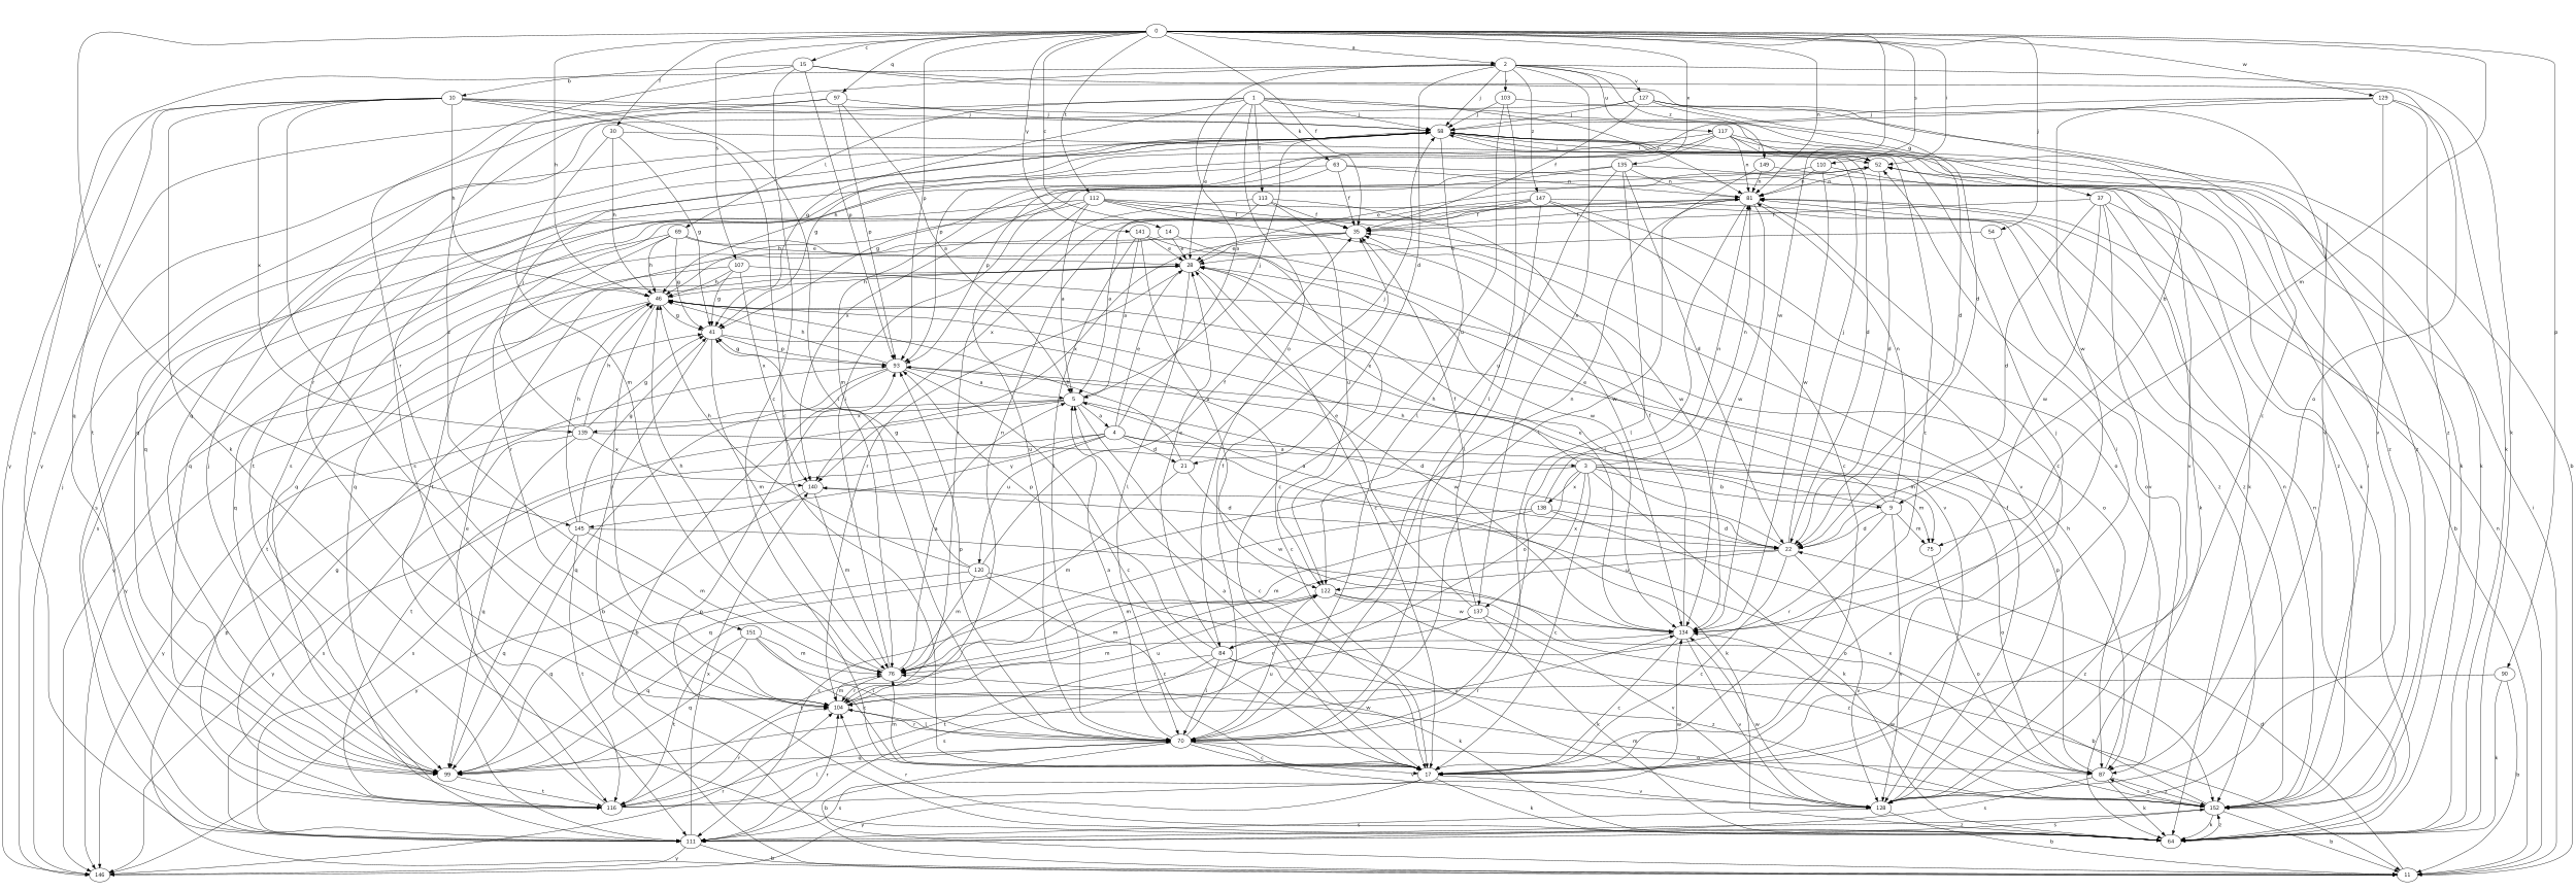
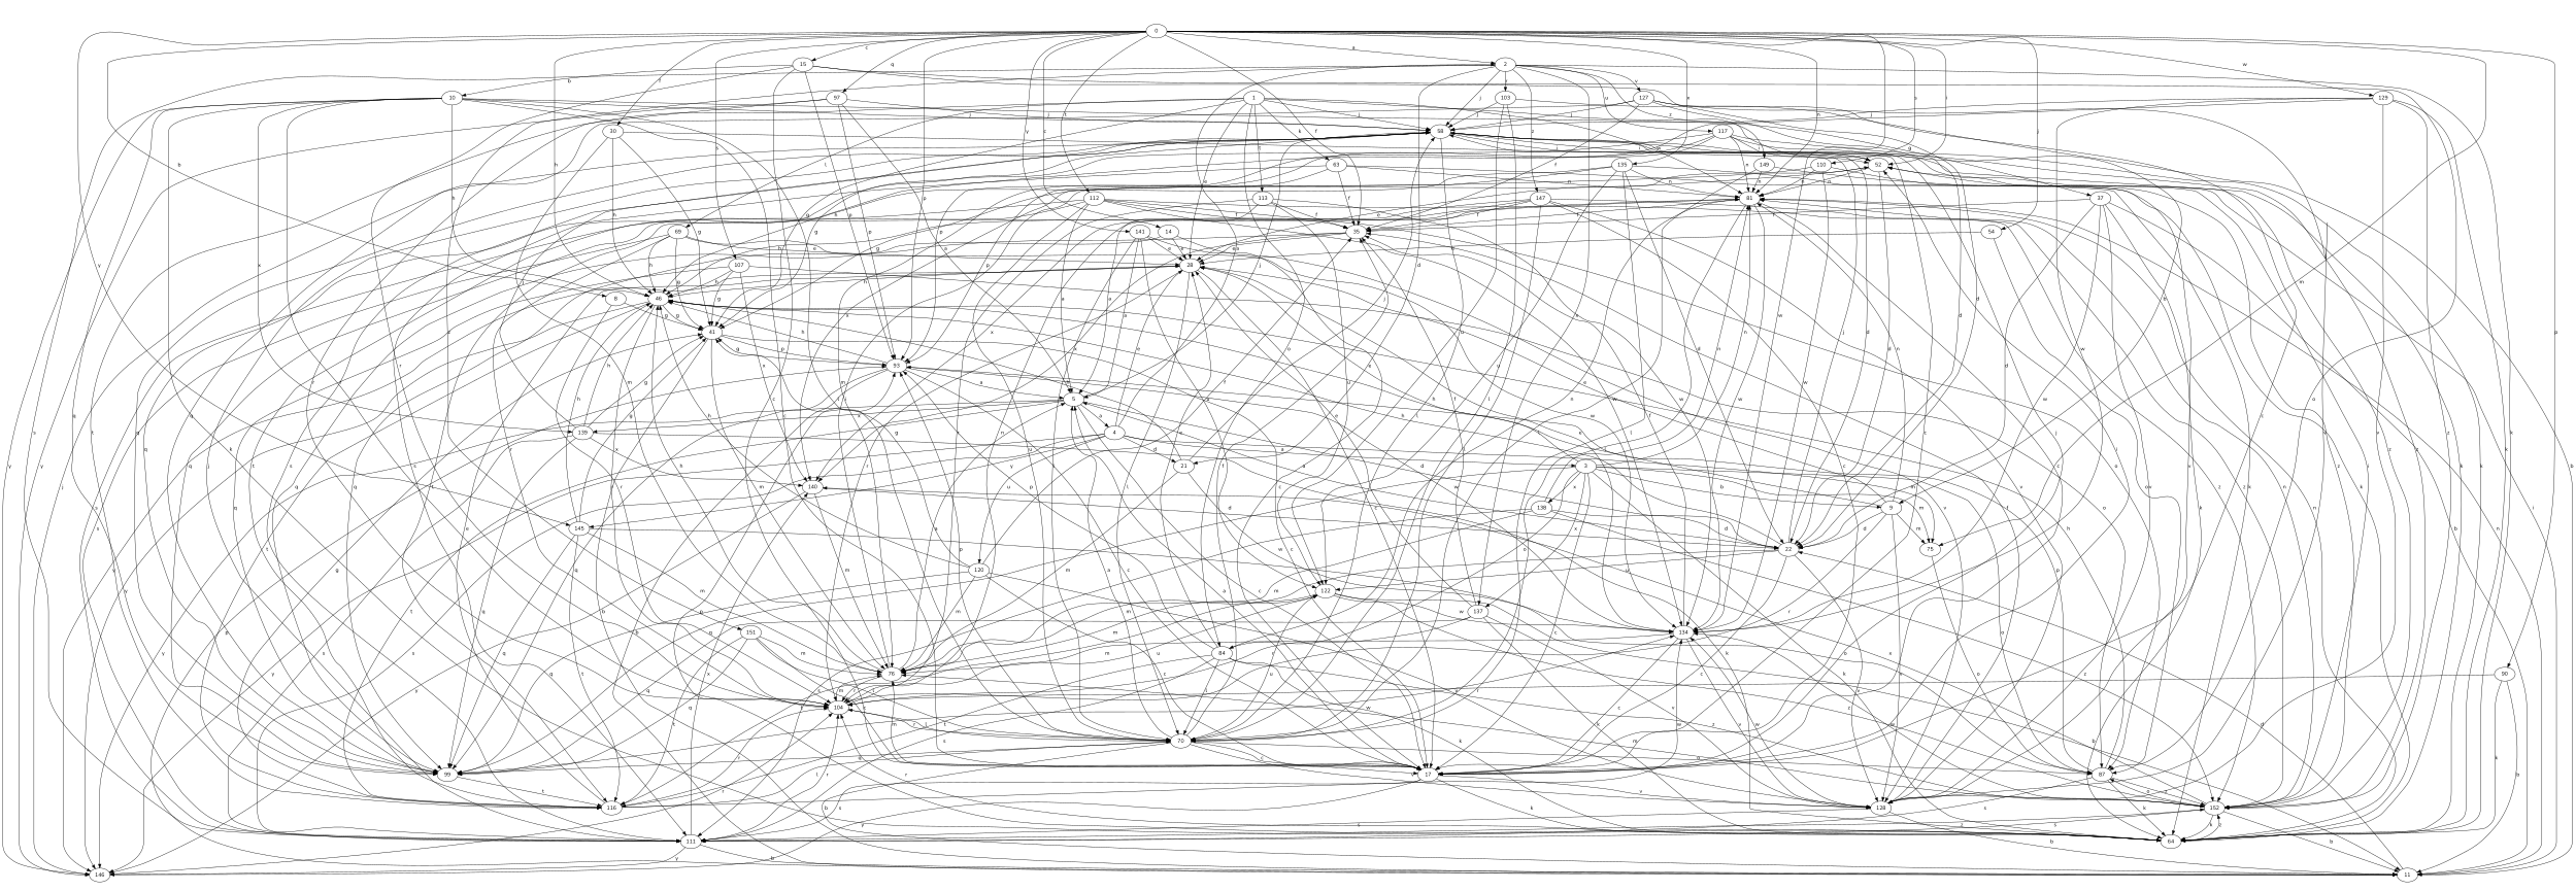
  strict digraph {
    fontname=Nunito
    node [fontname=Nunito]
    edge [fontname=Nunito]
    0
    2
+   8
    14
    15
    30
    35
    46
    52
    54
    75
    81
    90
    93
    97
    107
    110
    112
    129
    134
    135
    141
    145
    58
    21
    64
    103
    111
    117
    127
    137
    147
    149
    151
    41
    104
    28
    99
    128
    17
    87
    22
    10
    76
    140
    116
    146
    70
    11
    5
    152
    122
    1
    37
    63
    69
    84
    113
    3
    9
    138
    4
    120
    139
    0 -> 2 [label=a]
+   0 -> 8 [label=b]
    0 -> 14 [label=c]
    0 -> 15 [label=c]
    0 -> 30 [label=f]
    0 -> 35 [label=f]
    0 -> 46 [label=h]
    0 -> 52 [label=i]
    0 -> 54 [label=j]
    0 -> 75 [label=m]
    0 -> 81 [label=n]
    0 -> 90 [label=p]
    0 -> 93 [label=p]
    0 -> 97 [label=q]
    0 -> 107 [label=s]
    0 -> 110 [label=s]
    0 -> 112 [label=t]
    0 -> 129 [label=w]
    0 -> 134 [label=w]
    0 -> 135 [label=x]
    0 -> 141 [label=y]
    0 -> 145 [label=y]
    2 -> 58 [label=j]
    2 -> 21 [label=d]
    2 -> 64 [label=k]
    2 -> 103 [label=r]
    2 -> 111 [label=s]
    2 -> 117 [label=u]
    2 -> 127 [label=v]
    2 -> 137 [label=x]
    2 -> 147 [label=z]
    2 -> 149 [label=z]
    2 -> 151 [label=z]
+   8 -> 41 [label=g]
+   8 -> 104 [label=r]
    14 -> 28 [label=e]
    14 -> 99 [label=q]
    14 -> 128 [label=v]
    15 -> 93 [label=p]
    15 -> 104 [label=r]
    15 -> 17 [label=c]
    15 -> 87 [label=o]
    15 -> 22 [label=d]
    15 -> 10 [label=b]
    30 -> 46 [label=h]
    30 -> 52 [label=i]
    30 -> 41 [label=g]
    30 -> 76 [label=m]
    35 -> 28 [label=e]
    35 -> 99 [label=q]
    35 -> 140 [label=x]
    46 -> 41 [label=g]
    46 -> 104 [label=r]
    46 -> 116 [label=t]
    46 -> 146 [label=y]
    52 -> 81 [label=n]
    52 -> 28 [label=e]
    52 -> 22 [label=d]
    54 -> 28 [label=e]
    54 -> 87 [label=o]
    75 -> 87 [label=o]
    81 -> 35 [label=f]
    81 -> 134 [label=w]
    81 -> 17 [label=c]
    81 -> 140 [label=x]
    81 -> 70 [label=l]
    90 -> 64 [label=k]
    90 -> 104 [label=r]
    90 -> 11 [label=b]
    93 -> 46 [label=h]
    93 -> 134 [label=w]
    93 -> 41 [label=g]
    93 -> 99 [label=q]
    93 -> 17 [label=c]
    93 -> 11 [label=b]
    93 -> 5 [label=a]
    97 -> 93 [label=p]
    97 -> 58 [label=j]
    97 -> 104 [label=r]
    97 -> 146 [label=y]
    97 -> 5 [label=a]
    107 -> 46 [label=h]
    107 -> 41 [label=g]
    107 -> 99 [label=q]
    107 -> 87 [label=o]
    107 -> 140 [label=x]
    110 -> 81 [label=n]
    110 -> 134 [label=w]
    110 -> 41 [label=g]
    110 -> 128 [label=v]
    112 -> 35 [label=f]
    112 -> 134 [label=w]
    112 -> 111 [label=s]
    112 -> 99 [label=q]
    112 -> 87 [label=o]
    112 -> 70 [label=u]
    112 -> 5 [label=a]
    112 -> 152 [label=z]
    129 -> 93 [label=p]
    129 -> 134 [label=w]
    129 -> 58 [label=j]
    129 -> 64 [label=k]
    129 -> 128 [label=v]
    129 -> 152 [label=z]
    134 -> 35 [label=f]
    134 -> 28 [label=e]
    134 -> 128 [label=v]
    134 -> 17 [label=c]
    134 -> 76 [label=m]
    135 -> 81 [label=n]
    135 -> 64 [label=k]
    135 -> 22 [label=d]
    135 -> 140 [label=x]
    135 -> 116 [label=t]
    135 -> 70 [label=l]
    135 -> 122 [label=u]
    141 -> 28 [label=e]
    141 -> 17 [label=c]
    141 -> 70 [label=l]
    141 -> 5 [label=a]
    141 -> 122 [label=u]
    145 -> 46 [label=h]
    145 -> 41 [label=g]
    145 -> 99 [label=q]
    145 -> 87 [label=o]
    145 -> 76 [label=m]
    145 -> 116 [label=t]
    58 -> 52 [label=i]
    58 -> 64 [label=k]
    58 -> 111 [label=s]
    58 -> 41 [label=g]
    58 -> 99 [label=q]
    58 -> 17 [label=c]
    58 -> 22 [label=d]
    58 -> 70 [label=l]
    58 -> 152 [label=z]
    21 -> 46 [label=h]
    21 -> 134 [label=w]
    21 -> 58 [label=j]
    21 -> 76 [label=m]
    64 -> 81 [label=n]
    64 -> 93 [label=p]
    64 -> 104 [label=r]
    64 -> 152 [label=z]
    103 -> 58 [label=j]
    103 -> 70 [label=l]
    103 -> 11 [label=b]
    103 -> 122 [label=u]
    111 -> 58 [label=j]
    111 -> 104 [label=r]
    111 -> 140 [label=x]
    111 -> 146 [label=y]
    111 -> 11 [label=b]
    111 -> 152 [label=z]
    117 -> 46 [label=h]
    117 -> 52 [label=i]
    117 -> 81 [label=n]
    117 -> 64 [label=k]
    117 -> 111 [label=s]
    117 -> 76 [label=m]
    117 -> 152 [label=z]
    127 -> 35 [label=f]
    127 -> 58 [label=j]
    127 -> 99 [label=q]
    127 -> 128 [label=v]
    127 -> 17 [label=c]
    127 -> 22 [label=d]
    137 -> 35 [label=f]
    137 -> 64 [label=k]
    137 -> 104 [label=r]
    137 -> 28 [label=e]
    137 -> 99 [label=q]
    137 -> 128 [label=v]
    147 -> 35 [label=f]
    147 -> 46 [label=h]
    147 -> 128 [label=v]
    147 -> 17 [label=c]
    147 -> 116 [label=t]
    147 -> 70 [label=l]
    147 -> 152 [label=z]
    149 -> 81 [label=n]
    149 -> 70 [label=l]
    149 -> 152 [label=z]
    151 -> 99 [label=q]
    151 -> 17 [label=c]
    151 -> 76 [label=m]
    151 -> 116 [label=t]
    151 -> 70 [label=l]
    41 -> 93 [label=p]
    41 -> 17 [label=c]
    41 -> 76 [label=m]
    41 -> 11 [label=b]
    104 -> 81 [label=n]
    104 -> 76 [label=m]
    104 -> 70 [label=l]
    104 -> 122 [label=u]
    28 -> 46 [label=h]
    28 -> 104 [label=r]
    28 -> 17 [label=c]
    28 -> 146 [label=y]
    28 -> 70 [label=l]
    99 -> 134 [label=w]
    99 -> 116 [label=t]
    128 -> 35 [label=f]
    128 -> 134 [label=w]
    128 -> 111 [label=s]
    128 -> 11 [label=b]
    17 -> 52 [label=i]
    17 -> 58 [label=j]
    17 -> 64 [label=k]
    17 -> 111 [label=s]
    17 -> 128 [label=v]
    17 -> 76 [label=m]
    17 -> 146 [label=y]
    17 -> 5 [label=a]
    87 -> 46 [label=h]
    87 -> 93 [label=p]
    87 -> 64 [label=k]
    87 -> 111 [label=s]
    87 -> 152 [label=z]
    22 -> 46 [label=h]
    22 -> 58 [label=j]
    22 -> 128 [label=v]
    22 -> 17 [label=c]
    22 -> 76 [label=m]
    22 -> 5 [label=a]
    22 -> 122 [label=u]
    10 -> 46 [label=h]
    10 -> 58 [label=j]
    10 -> 64 [label=k]
    10 -> 104 [label=r]
    10 -> 99 [label=q]
    10 -> 17 [label=c]
    10 -> 146 [label=y]
    10 -> 70 [label=l]
    10 -> 9 [label=b]
    10 -> 139 [label=x]
    76 -> 46 [label=h]
    76 -> 52 [label=i]
    76 -> 104 [label=r]
    76 -> 5 [label=a]
    140 -> 22 [label=d]
    140 -> 76 [label=m]
    140 -> 146 [label=y]
    116 -> 134 [label=w]
    116 -> 41 [label=g]
    116 -> 104 [label=r]
    116 -> 28 [label=e]
    116 -> 70 [label=l]
    146 -> 58 [label=j]
    146 -> 104 [label=r]
    70 -> 35 [label=f]
    70 -> 93 [label=p]
    70 -> 104 [label=r]
    70 -> 99 [label=q]
    70 -> 128 [label=v]
    70 -> 17 [label=c]
    70 -> 87 [label=o]
    70 -> 11 [label=b]
    70 -> 5 [label=a]
    70 -> 122 [label=u]
    11 -> 52 [label=i]
    11 -> 81 [label=n]
    11 -> 93 [label=p]
    11 -> 22 [label=d]
    5 -> 58 [label=j]
    5 -> 17 [label=c]
    5 -> 22 [label=d]
    5 -> 116 [label=t]
    5 -> 146 [label=y]
    5 -> 4 [label=a]
    5 -> 139 [label=x]
    152 -> 52 [label=i]
    152 -> 81 [label=n]
    152 -> 134 [label=w]
    152 -> 64 [label=k]
    152 -> 111 [label=s]
    152 -> 87 [label=o]
    152 -> 76 [label=m]
    152 -> 140 [label=x]
    152 -> 11 [label=b]
    122 -> 134 [label=w]
    122 -> 76 [label=m]
    122 -> 116 [label=t]
    122 -> 11 [label=b]
    122 -> 152 [label=z]
-   1 -> 81 [label=n]
+   1 -> 81 [label=w]
    1 -> 58 [label=j]
    1 -> 41 [label=g]
    1 -> 28 [label=e]
    1 -> 116 [label=t]
    1 -> 37 [label=g]
    1 -> 63 [label=k]
    1 -> 69 [label=l]
    1 -> 84 [label=o]
    1 -> 113 [label=t]
    37 -> 35 [label=f]
    37 -> 134 [label=w]
    37 -> 64 [label=k]
    37 -> 128 [label=v]
    37 -> 22 [label=d]
    37 -> 11 [label=b]
    63 -> 35 [label=f]
    63 -> 81 [label=n]
    63 -> 93 [label=p]
    63 -> 64 [label=k]
    63 -> 99 [label=q]
    69 -> 46 [label=h]
    69 -> 134 [label=w]
    69 -> 111 [label=s]
    69 -> 41 [label=g]
    69 -> 104 [label=r]
    69 -> 28 [label=e]
    84 -> 81 [label=n]
    84 -> 93 [label=p]
    84 -> 64 [label=k]
    84 -> 111 [label=s]
    84 -> 28 [label=e]
    84 -> 116 [label=t]
    84 -> 70 [label=l]
    84 -> 152 [label=z]
    113 -> 35 [label=f]
    113 -> 134 [label=w]
    113 -> 104 [label=r]
    113 -> 5 [label=a]
    113 -> 122 [label=u]
    3 -> 75 [label=m]
    3 -> 81 [label=n]
    3 -> 64 [label=k]
    3 -> 137 [label=x]
    3 -> 28 [label=e]
    3 -> 99 [label=q]
    3 -> 17 [label=c]
    3 -> 87 [label=o]
    3 -> 84 [label=o]
    3 -> 9 [label=b]
    3 -> 138 [label=x]
    9 -> 46 [label=h]
    9 -> 75 [label=m]
    9 -> 81 [label=n]
    9 -> 104 [label=r]
    9 -> 28 [label=e]
    9 -> 128 [label=v]
    9 -> 22 [label=d]
    138 -> 81 [label=n]
    138 -> 111 [label=s]
    138 -> 22 [label=d]
    138 -> 76 [label=m]
    138 -> 152 [label=z]
    4 -> 2 [label=a]
    4 -> 75 [label=m]
    4 -> 145 [label=y]
    4 -> 21 [label=d]
    4 -> 111 [label=s]
    4 -> 28 [label=e]
    4 -> 146 [label=y]
    4 -> 3 [label=a]
    4 -> 120 [label=u]
    120 -> 35 [label=f]
    120 -> 46 [label=h]
    120 -> 41 [label=g]
    120 -> 99 [label=q]
    120 -> 128 [label=v]
    120 -> 17 [label=c]
    120 -> 76 [label=m]
    139 -> 46 [label=h]
    139 -> 58 [label=j]
    139 -> 64 [label=k]
    139 -> 111 [label=s]
    139 -> 41 [label=g]
    139 -> 99 [label=q]
    139 -> 140 [label=x]
  }
